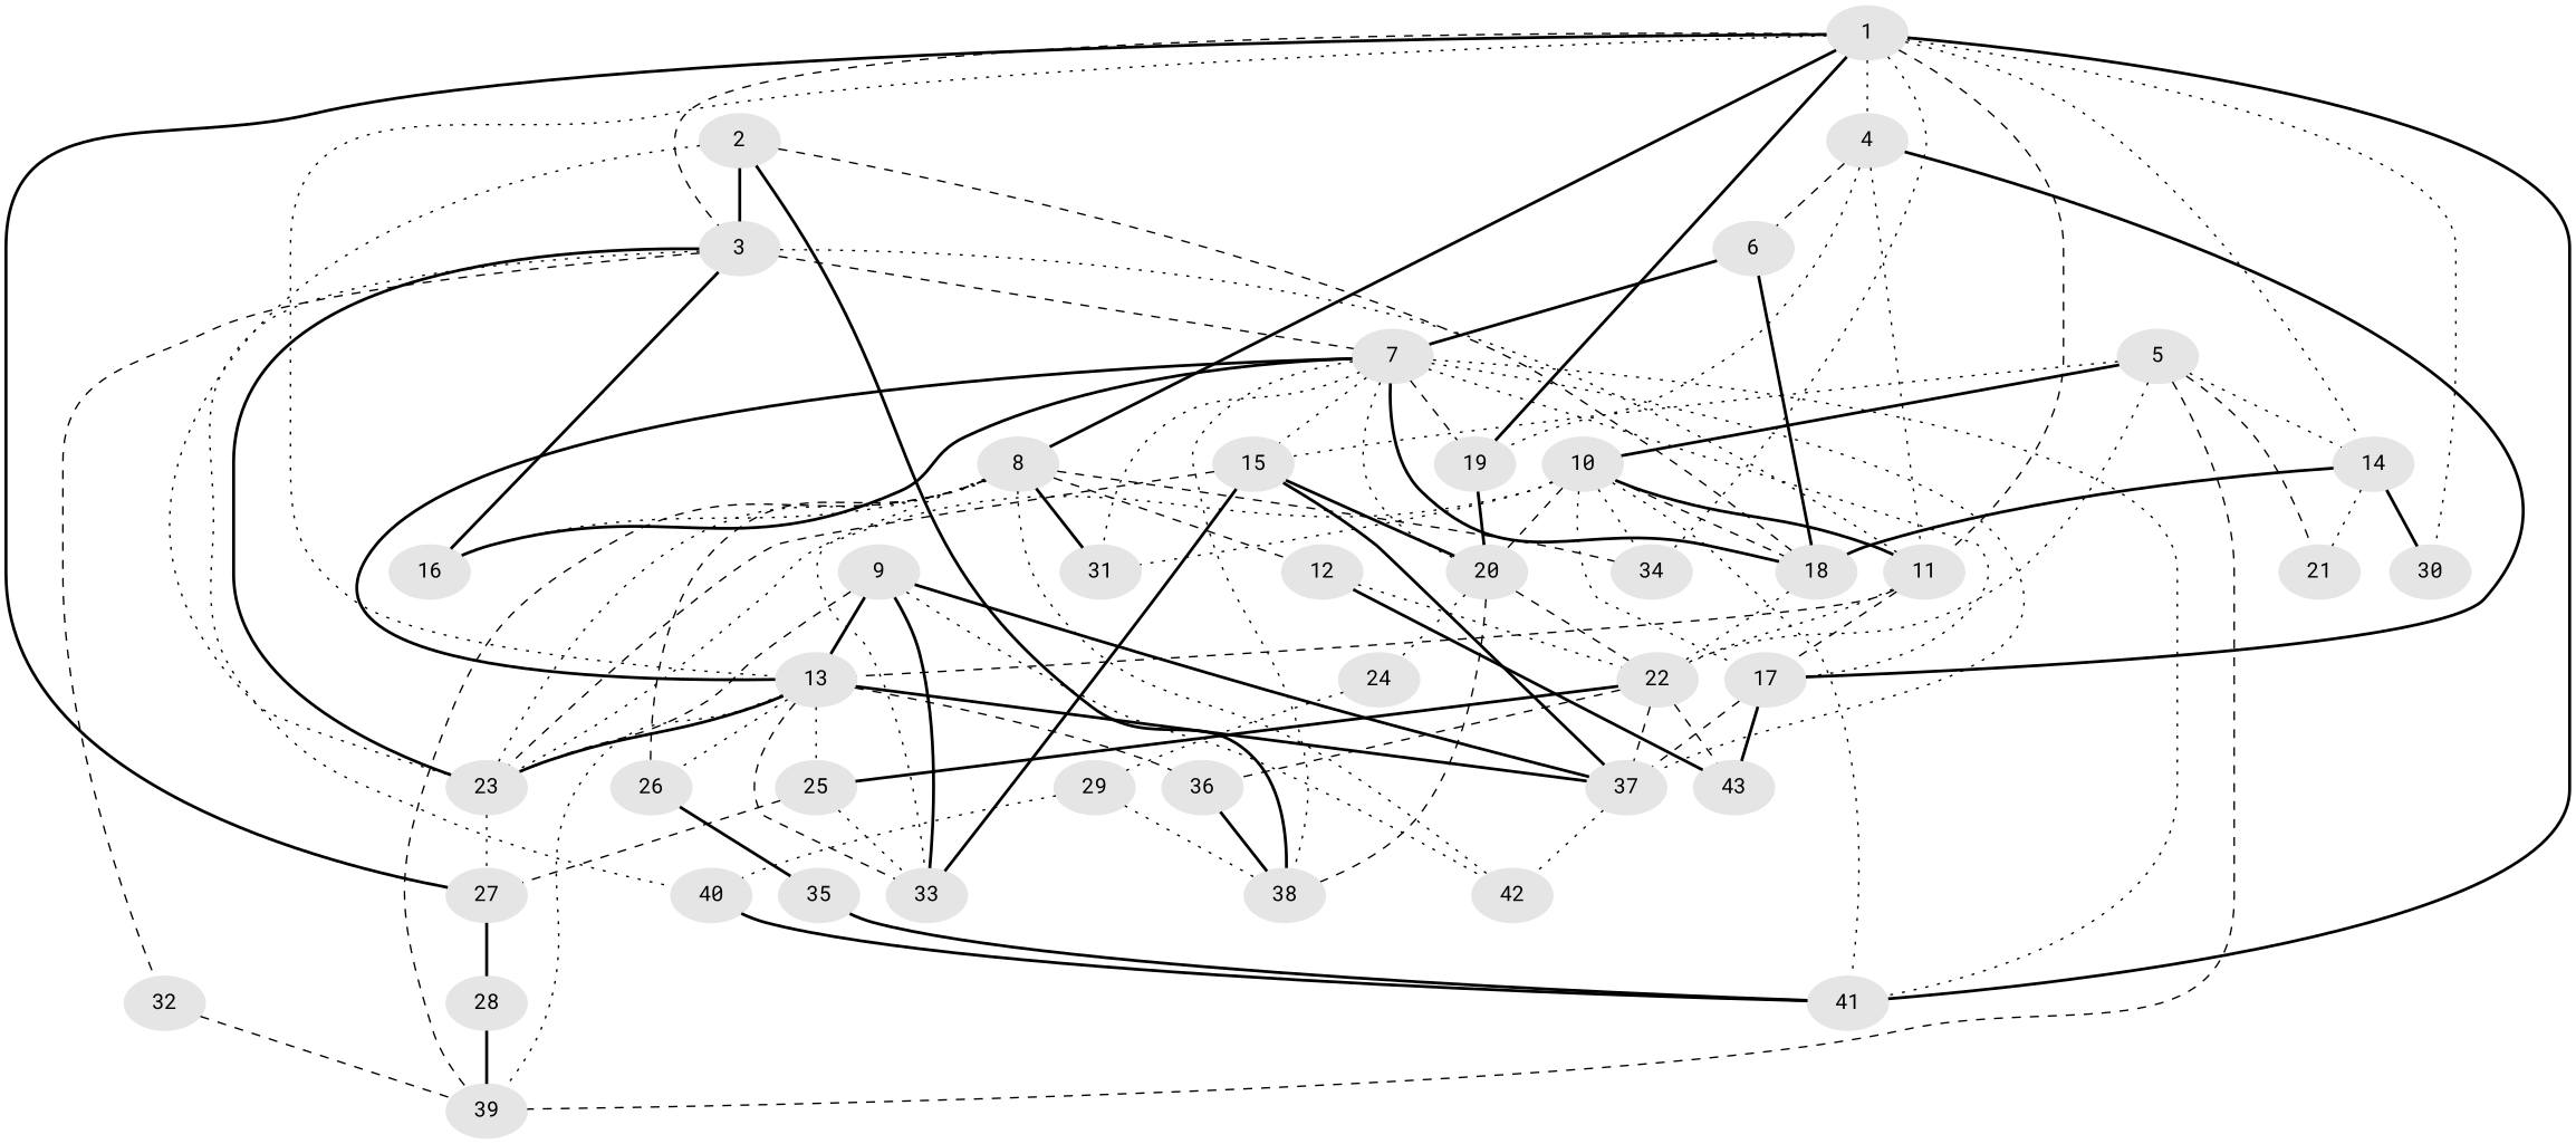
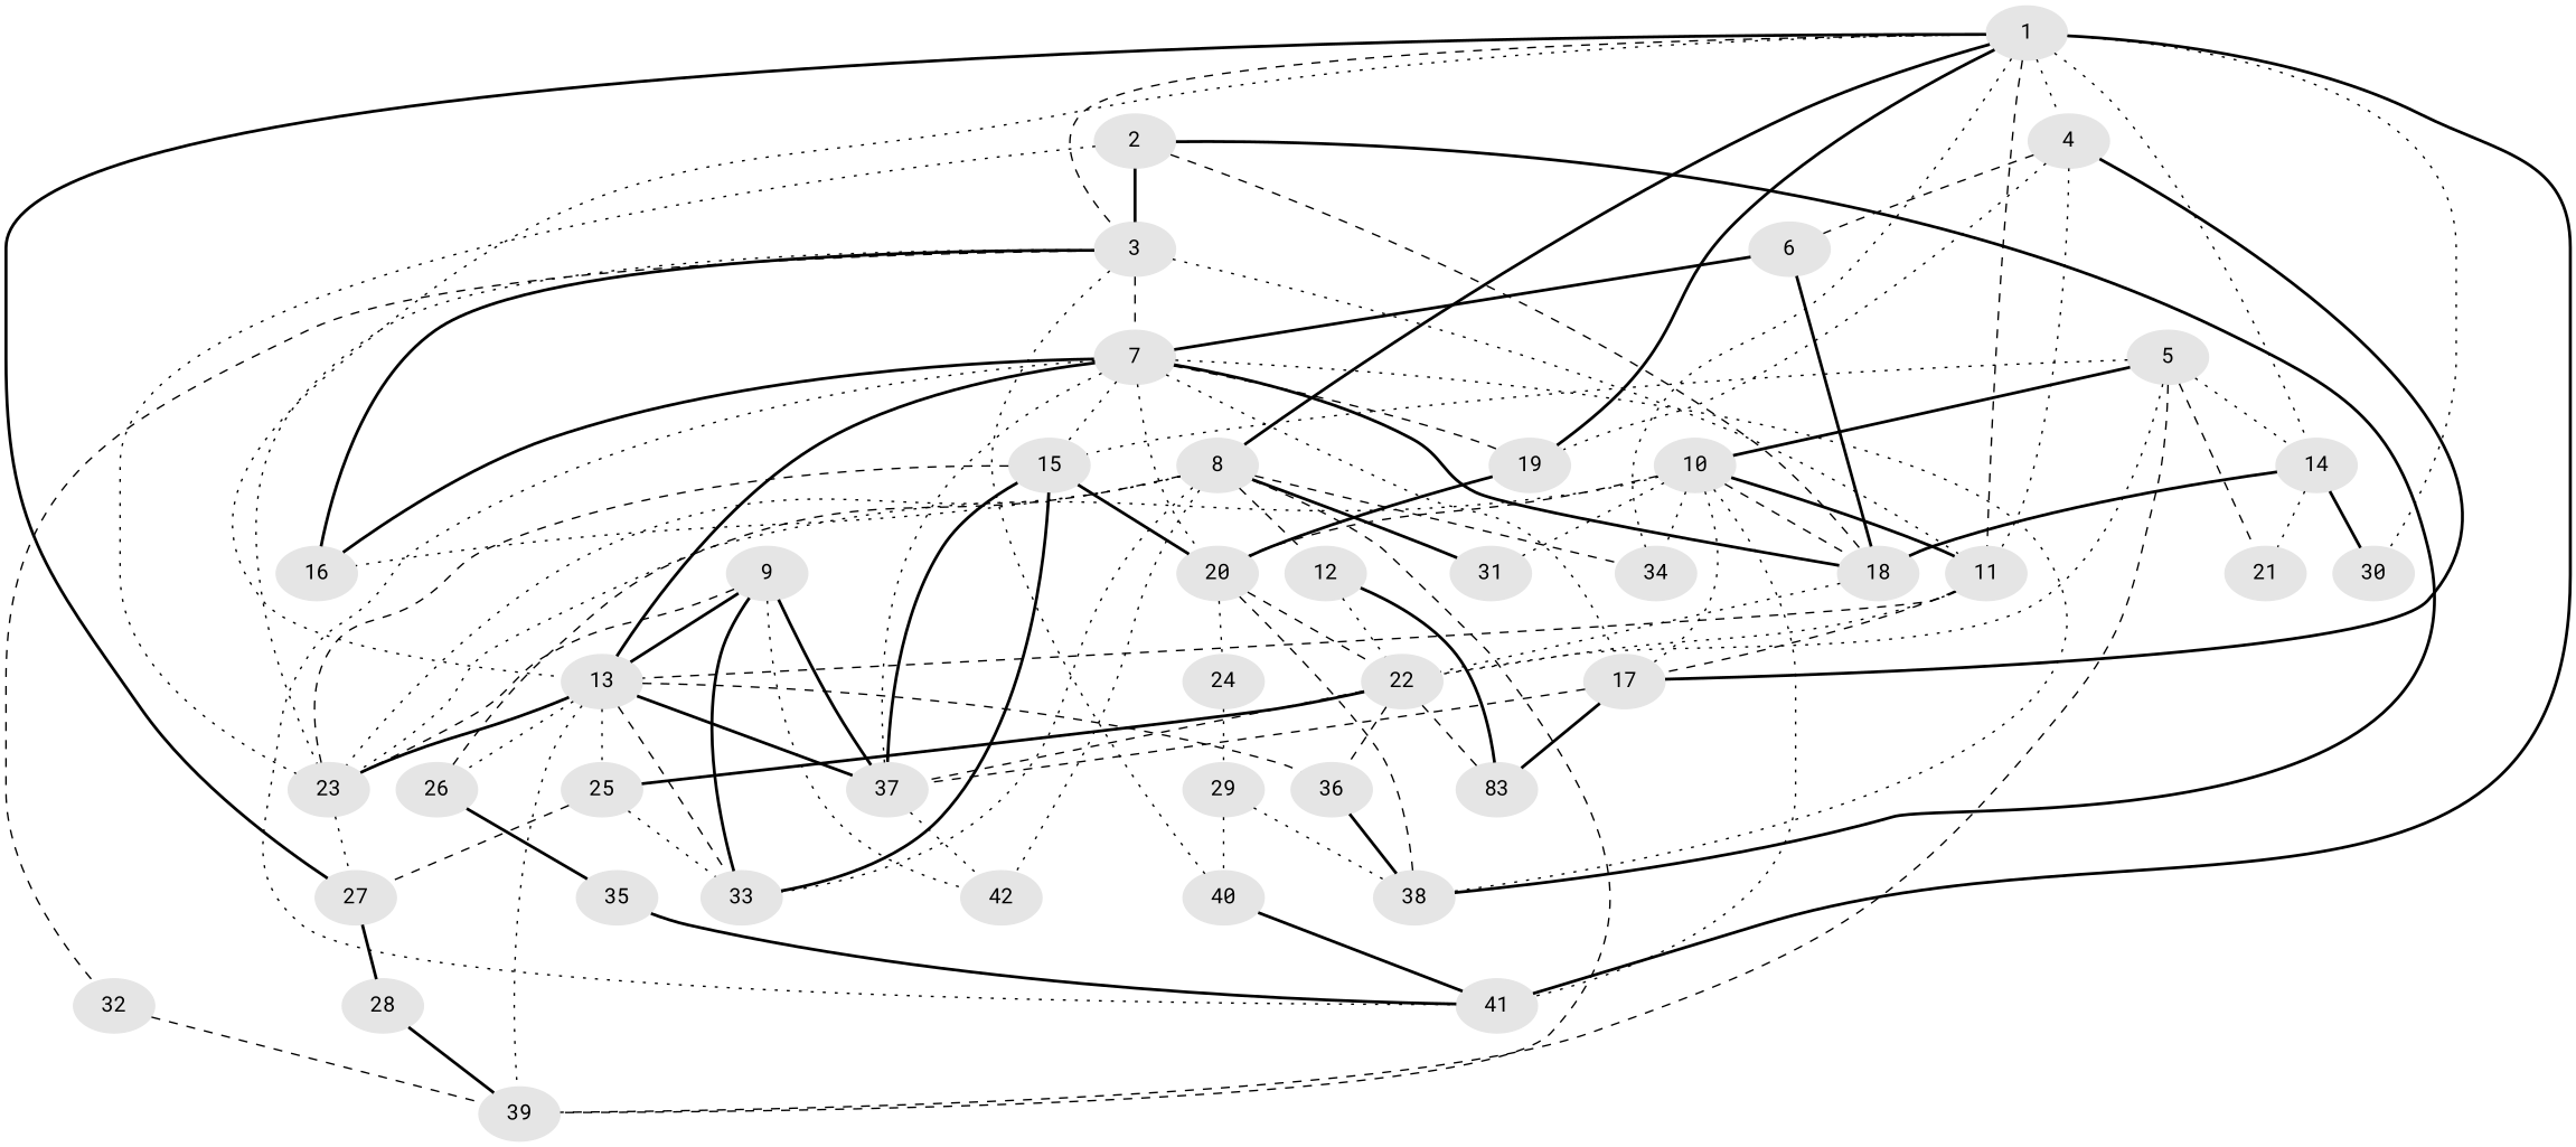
  graph {
    fontname="Roboto Mono"
    node [color=gray90 fontname="Roboto Mono" style=filled]
    edge [fontname="Roboto Mono" style=dotted weight=1.0]
    1
    3
    4
    8
    11
    13
    14
    19
    27
    30
    34
    41
    23
    32
    7
    16
    40
    6
    17
    39
    31
    12
    26
    33
    42
    22
    37
    25
    36
    21
    18
    20
    28
    2
    38
    15
-   43
+   43 [label=83]
    5
    10
    24
    35
    9
    29
    1 -- 3 [style=dashed]
    1 -- 4 [weight=3.0]
    1 -- 8 [style=bold]
    1 -- 11 [style=dashed]
    1 -- 13
    1 -- 14
    1 -- 19 [style=bold]
    1 -- 27 [style=bold]
    1 -- 30 [weight=2.0]
    1 -- 34
    1 -- 41 [style=bold]
    3 -- 11 [weight=2.0]
-   3 -- 23 [style=bold]
+   3 -- 23
    3 -- 32 [style=dashed]
    3 -- 7 [style=dashed]
    3 -- 16 [style=bold]
    3 -- 40
    4 -- 11
    4 -- 19
    4 -- 6 [style=dashed]
    4 -- 17 [style=bold]
    8 -- 34 [style=dashed]
    8 -- 23 [weight=2.0]
    8 -- 16
    8 -- 39 [style=dashed]
    8 -- 31 [style=bold]
    8 -- 12 [style=dashed]
    8 -- 26 [style=dashed]
    8 -- 33
    8 -- 42 [weight=2.0]
    11 -- 13 [style=dashed weight=2.0]
    11 -- 17 [style=dashed]
    11 -- 22
    13 -- 23 [style=bold weight=2.0]
    13 -- 39
    13 -- 26
    13 -- 33 [style=dashed]
    13 -- 37 [style=bold]
    13 -- 25
    13 -- 36 [style=dashed]
    14 -- 30 [style=bold]
    14 -- 21
    14 -- 18 [style=bold]
    19 -- 20 [style=bold]
    27 -- 28 [style=bold]
    23 -- 27
    32 -- 39 [style=dashed]
    7 -- 13 [style=bold]
    7 -- 19 [style=dashed]
    7 -- 41
    7 -- 16 [style=bold]
    7 -- 17
-   7 -- 31
    7 -- 37
    7 -- 18 [style=bold]
    7 -- 20 [weight=2.0]
    7 -- 38
    7 -- 15
    40 -- 41 [style=bold]
    6 -- 7 [style=bold]
    6 -- 18 [style=bold]
    17 -- 37 [style=dashed weight=2.0]
    17 -- 43 [style=bold]
    12 -- 22
    12 -- 43 [style=bold]
    26 -- 35 [style=bold]
    22 -- 37 [style=dashed weight=2.0]
    22 -- 25 [style=bold]
    22 -- 36 [style=dashed]
    22 -- 43 [style=dashed]
    37 -- 42
    25 -- 27 [style=dashed]
    25 -- 33
    36 -- 38 [style=bold]
    18 -- 22
    20 -- 22 [style=dashed]
    20 -- 38 [style=dashed]
    20 -- 24
    28 -- 39 [style=bold]
    2 -- 3 [style=bold weight=4.0]
    2 -- 23
    2 -- 18 [style=dashed]
    2 -- 38 [style=bold]
    15 -- 23 [style=dashed]
    15 -- 33 [style=bold]
    15 -- 37 [style=bold]
    15 -- 20 [style=bold]
    5 -- 14
    5 -- 39 [style=dashed]
    5 -- 22
    5 -- 21 [style=dashed]
    5 -- 15
    5 -- 10 [style=bold]
    10 -- 11 [style=bold]
    10 -- 34
    10 -- 41 [weight=2.0]
    10 -- 23
    10 -- 17
    10 -- 31
    10 -- 18 [style=dashed]
    10 -- 20 [style=dashed]
    24 -- 29
    35 -- 41 [style=bold]
    9 -- 13 [style=bold]
    9 -- 23 [style=dashed]
    9 -- 33 [style=bold]
    9 -- 42
    9 -- 37 [style=bold]
    29 -- 40
    29 -- 38
  }
